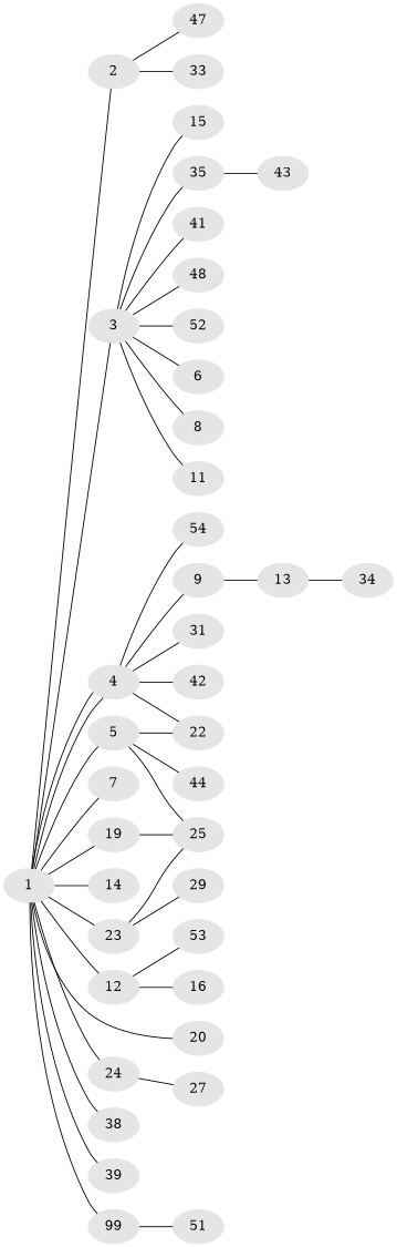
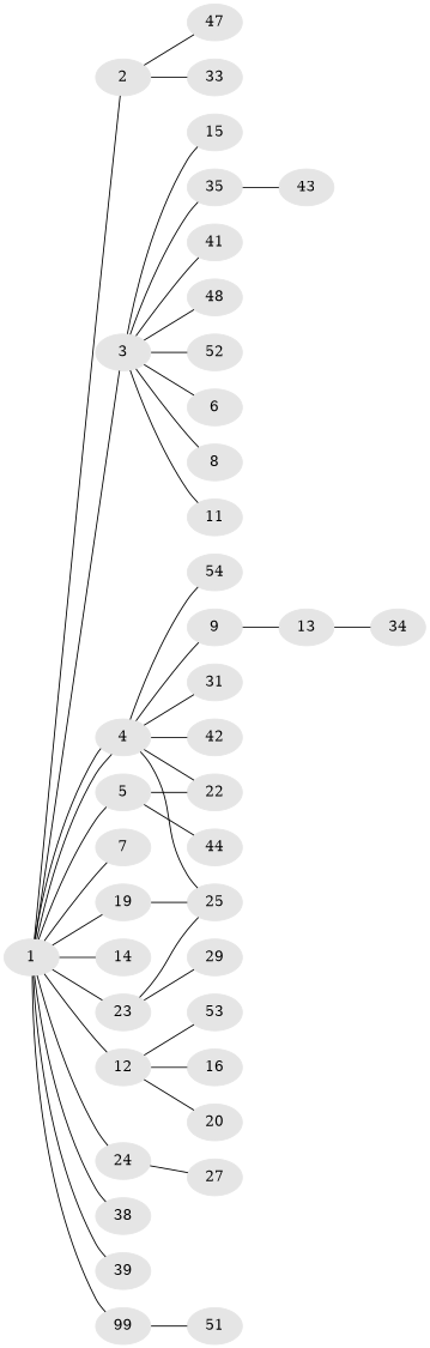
  graph {
    fontname="DejaVu Serif"
    rankdir=LR
    node [color=gray90 fontname="DejaVu Serif" style=filled]
    edge [fontname="DejaVu Serif"]
    1 [super="+17"]
    2 [super="+30"]
    3 [super="+28"]
    4 [super="+32"]
    5 [super="+10"]
    7
    12 [super="+21"]
    14
    19
    20
    23
    24 [super="+26"]
    38 [super="+40"]
    39
    n15 [label=99 super="+56"]
    33
    47
    6 [super="+36"]
    8
    11
    15
    35 [super="+46"]
    41
    48
    52
    9 [super="+18"]
    22
    31
    42
    54
    25 [super="+45"]
    44
    16
    53
    29 [super="+37"]
    27
    51
    43
    13 [super="+50"]
    34
    1 -- 2
    1 -- 3
    1 -- 4
    1 -- 4
    1 -- 5
    1 -- 7
    1 -- 12
    1 -- 14
    1 -- 19
-   1 -- 20
+   12 -- 20
    1 -- 23
    1 -- 24
    1 -- 38
    1 -- 39
    1 -- n15
    2 -- 33
    2 -- 47
    3 -- 6
    3 -- 8
    3 -- 11
    3 -- 15
    3 -- 35
    3 -- 41
    3 -- 48
    3 -- 52
    4 -- 9
    4 -- 22
    4 -- 31
    4 -- 42
    4 -- 54
    5 -- 22
-   5 -- 25
+   4 -- 25
    5 -- 44
    12 -- 16
    12 -- 53
    19 -- 25
    23 -- 25
    23 -- 29
    24 -- 27
    n15 -- 51
    35 -- 43
    9 -- 13
    13 -- 34
  }
